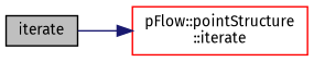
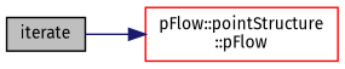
  digraph {
    rankdir=LR
    fontname="Fira Sans"
    node [fontname="Fira Sans" fontsize=10 shape=record style=filled]
    n1 [color=black fillcolor=grey75 fontcolor=black height=0.2 label=iterate width=0.4]
-   n2 [color=red fillcolor=white height=0.2 label="pFlow::pointStructure\l::iterate" width=0.4]
+   n2 [color=red fillcolor=white height=0.2 label="pFlow::pointStructure\l::pFlow" width=0.4]
    n1 -> n2 [color=midnightblue fontname="Fira Sans" fontsize=10 labelfontname=Helvetica labelfontsize=10 style=solid]
  }
